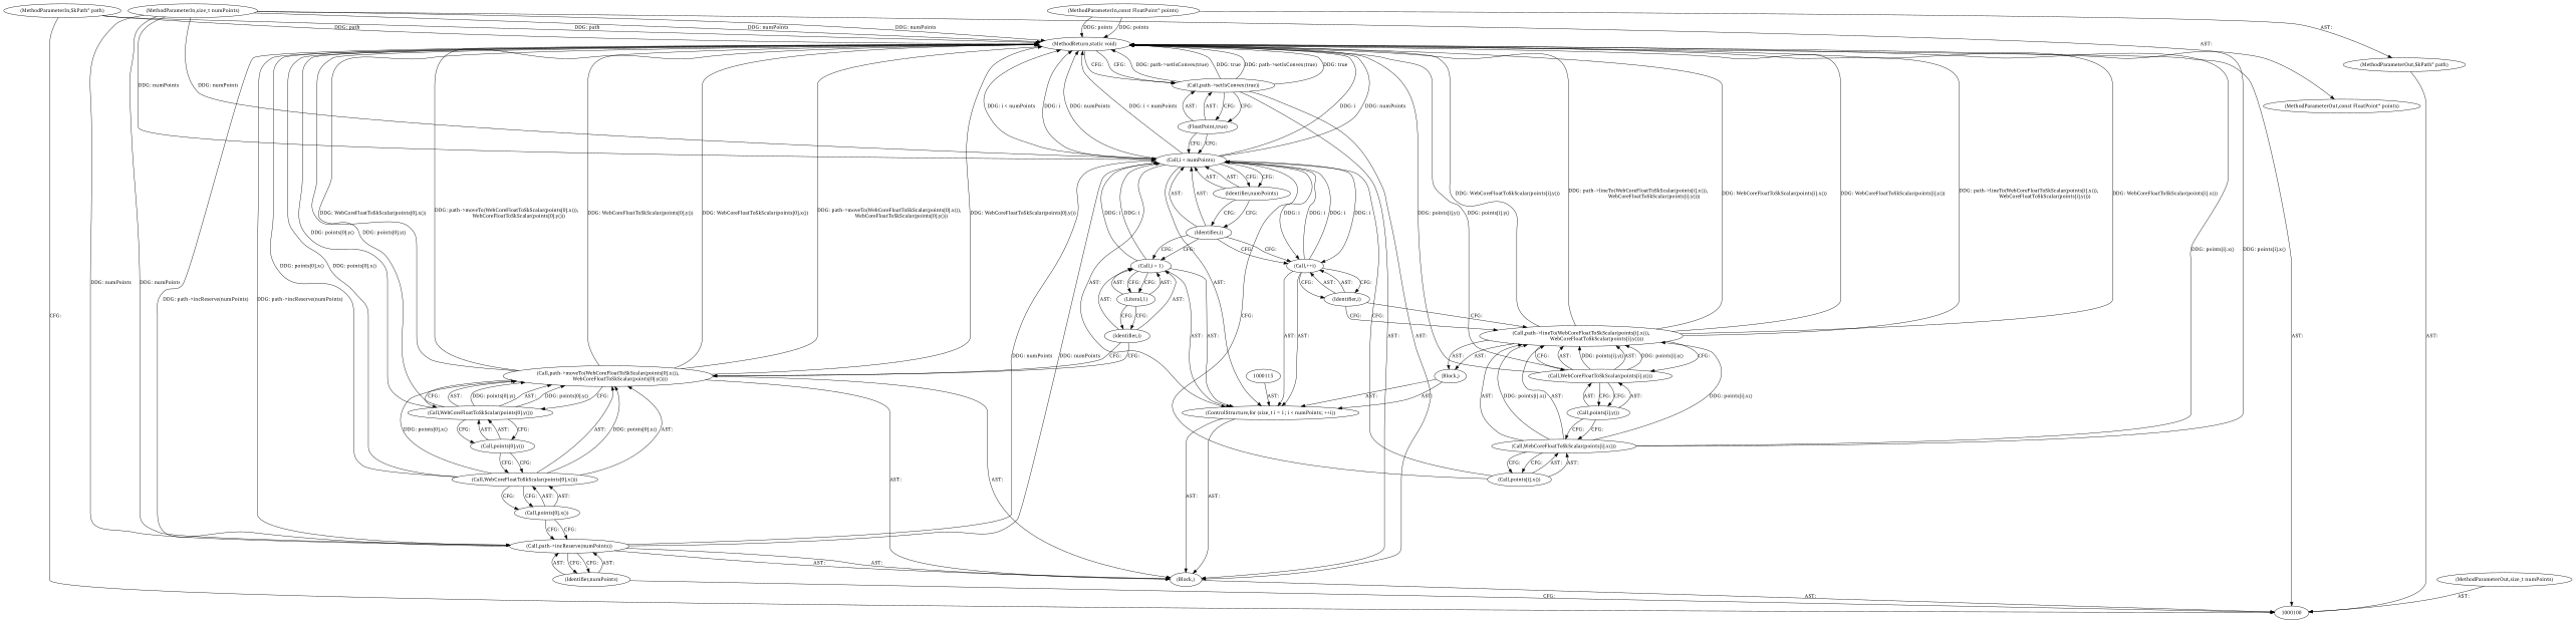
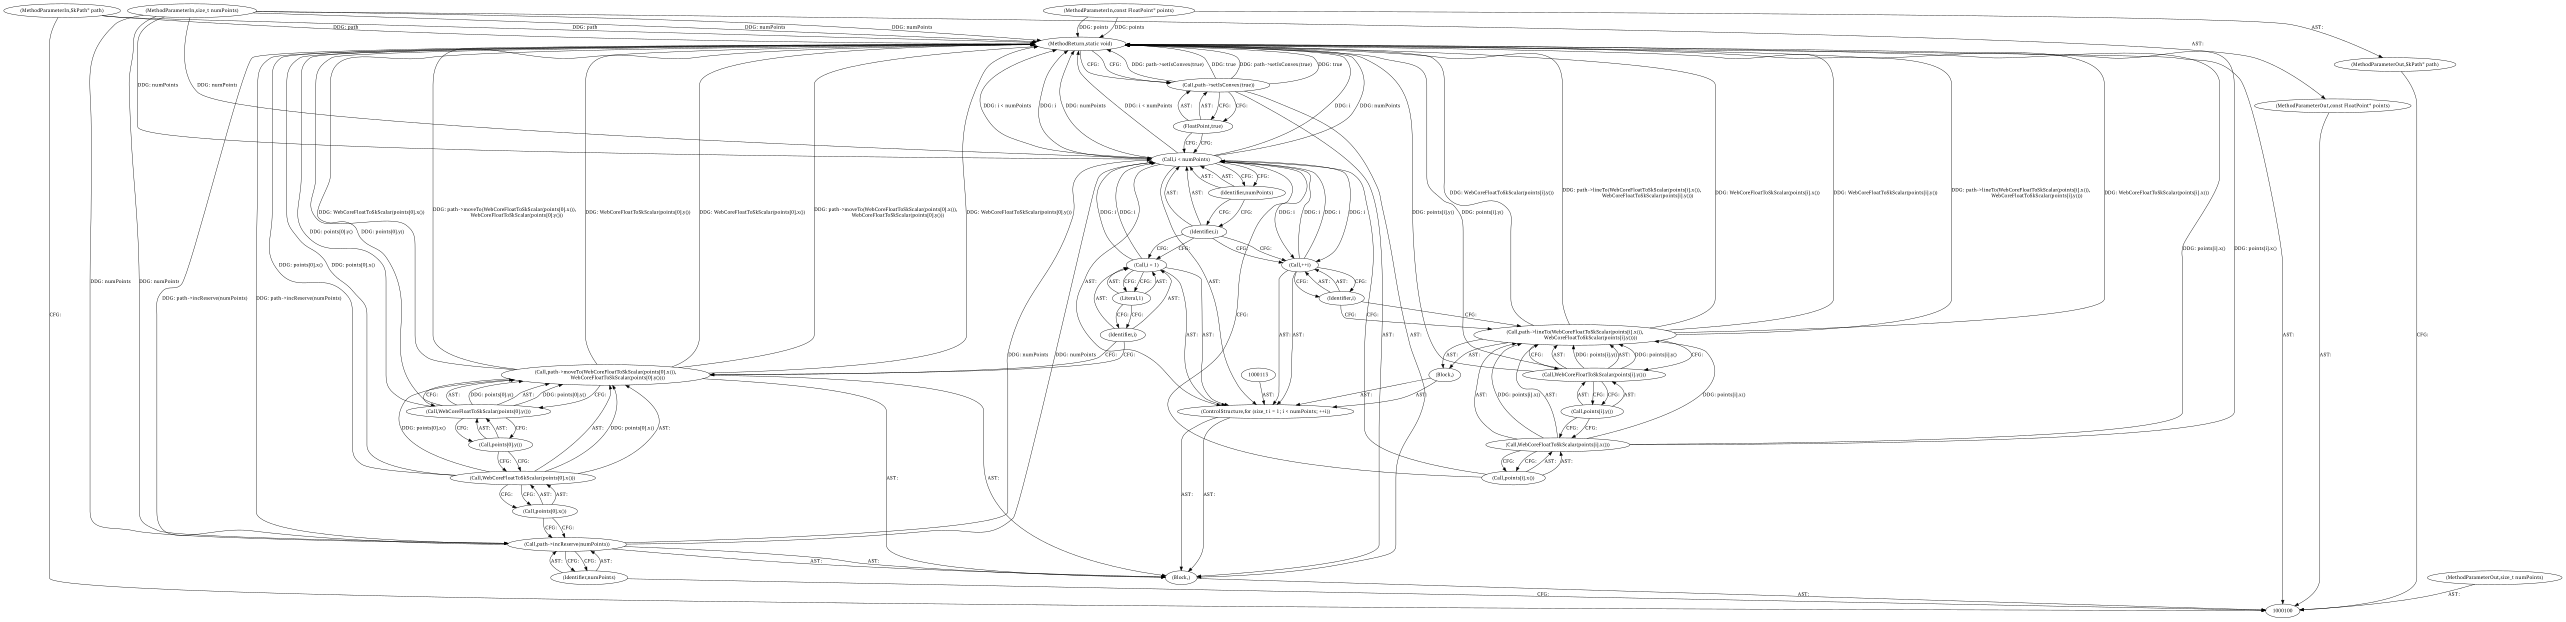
  digraph {
    fontname="PT Serif"
    node [fontname="PT Serif"]
    edge [fontname="PT Serif"]
    n1 [label="(MethodReturn,static void)"]
    n2 [label="(Call,path->setIsConvex(true))"]
    1000100
    n4 [label="(FloatPoint,true)"]
    n5 [label="(Block,)"]
    n6 [label="(MethodParameterIn,SkPath* path)"]
    n7 [label="(MethodParameterOut,SkPath* path)"]
    n8 [label="(MethodParameterIn,size_t numPoints)"]
    n9 [label="(Call,path->incReserve(numPoints))"]
    n10 [label="(Call,i < numPoints)"]
    n11 [label="(MethodParameterOut,const FloatPoint* points)"]
    n12 [label="(Identifier,numPoints)"]
    n13 [label="(ControlStructure,for (size_t i = 1; i < numPoints; ++i))"]
    n14 [label="(Identifier,numPoints)"]
    n15 [label="(Call,++i)"]
    n16 [label="(MethodParameterOut,size_t numPoints)"]
    n17 [label="(MethodParameterIn,const FloatPoint* points)"]
    n18 [label="(Call,WebCoreFloatToSkScalar(points[0].x()))"]
    n19 [label="(Call,path->moveTo(WebCoreFloatToSkScalar(points[0].x()),\n                 WebCoreFloatToSkScalar(points[0].y())))"]
    n20 [label="(Call,points[0].x())"]
    n21 [label="(Call,WebCoreFloatToSkScalar(points[0].y()))"]
    n22 [label="(Call,points[0].y())"]
    n23 [label="(Call,i = 1)"]
    n24 [label="(Literal,1)"]
    n25 [label="(Identifier,i)"]
    n26 [label="(Identifier,i)"]
    n27 [label="(Identifier,i)"]
    n28 [label="(Call,path->lineTo(WebCoreFloatToSkScalar(points[i].x()),\n                      WebCoreFloatToSkScalar(points[i].y())))"]
    n29 [label="(Block,)"]
    n30 [label="(Call,WebCoreFloatToSkScalar(points[i].y()))"]
    n31 [label="(Call,WebCoreFloatToSkScalar(points[i].x()))"]
    n32 [label="(Call,points[i].x())"]
    n33 [label="(Call,points[i].y())"]
    1000113
    n1 -> n2 [label="CFG: "]
    n1 -> n2 [label="CFG: "]
    n1 -> 1000100 [label="AST: "]
    n2 -> n1 [label="DDG: path->setIsConvex(true)"]
    n2 -> n1 [label="DDG: true"]
    n2 -> n1 [label="DDG: path->setIsConvex(true)"]
    n2 -> n1 [label="DDG: true"]
    n2 -> n4 [label="CFG: "]
    n2 -> n4 [label="CFG: "]
    n2 -> n5 [label="AST: "]
    n2 -> n5 [label="AST: "]
    n4 -> n2 [label="AST: "]
    n4 -> n2 [label="AST: "]
    n4 -> n10 [label="CFG: "]
    n4 -> n10 [label="CFG: "]
    n5 -> 1000100 [label="AST: "]
    n6 -> n1 [label="DDG: path"]
    n6 -> n1 [label="DDG: path"]
    n6 -> 1000100 [label="CFG: "]
-   n7 -> 1000100 [label="AST: "]
+   n7 -> 1000100 [label="CFG: "]
    n8 -> n1 [label="DDG: numPoints"]
    n8 -> n1 [label="DDG: numPoints"]
    n8 -> n9 [label="DDG: numPoints"]
    n8 -> n9 [label="DDG: numPoints"]
    n8 -> n10 [label="DDG: numPoints"]
    n8 -> n10 [label="DDG: numPoints"]
    n8 -> n11 [label="AST: "]
    n9 -> n1 [label="DDG: path->incReserve(numPoints)"]
    n9 -> n1 [label="DDG: path->incReserve(numPoints)"]
    n9 -> n5 [label="AST: "]
    n9 -> n5 [label="AST: "]
    n9 -> n10 [label="DDG: numPoints"]
    n9 -> n10 [label="DDG: numPoints"]
    n9 -> n12 [label="CFG: "]
    n9 -> n12 [label="CFG: "]
    n10 -> n1 [label="DDG: i < numPoints"]
    n10 -> n1 [label="DDG: i"]
    n10 -> n1 [label="DDG: numPoints"]
    n10 -> n1 [label="DDG: i < numPoints"]
    n10 -> n1 [label="DDG: i"]
    n10 -> n1 [label="DDG: numPoints"]
    n10 -> n13 [label="AST: "]
    n10 -> n13 [label="AST: "]
    n10 -> n14 [label="CFG: "]
    n10 -> n14 [label="CFG: "]
    n10 -> n15 [label="DDG: i"]
    n10 -> n15 [label="DDG: i"]
+   n11 -> 1000100 [label="AST: "]
    n12 -> 1000100 [label="CFG: "]
    n12 -> n9 [label="AST: "]
    n12 -> n9 [label="AST: "]
    n13 -> n5 [label="AST: "]
    n13 -> n5 [label="AST: "]
    n14 -> n10 [label="AST: "]
    n14 -> n10 [label="AST: "]
    n14 -> n26 [label="CFG: "]
    n14 -> n26 [label="CFG: "]
    n15 -> n10 [label="DDG: i"]
    n15 -> n10 [label="DDG: i"]
    n15 -> n13 [label="AST: "]
    n15 -> n13 [label="AST: "]
    n15 -> n27 [label="CFG: "]
    n15 -> n27 [label="CFG: "]
    n16 -> 1000100 [label="AST: "]
    n17 -> n1 [label="DDG: points"]
    n17 -> n1 [label="DDG: points"]
    n17 -> n7 [label="AST: "]
    n18 -> n1 [label="DDG: points[0].x()"]
    n18 -> n1 [label="DDG: points[0].x()"]
    n18 -> n19 [label="AST: "]
    n18 -> n19 [label="DDG: points[0].x()"]
    n18 -> n19 [label="AST: "]
    n18 -> n19 [label="DDG: points[0].x()"]
    n18 -> n20 [label="CFG: "]
    n18 -> n20 [label="CFG: "]
    n19 -> n1 [label="DDG: WebCoreFloatToSkScalar(points[0].x())"]
    n19 -> n1 [label="DDG: path->moveTo(WebCoreFloatToSkScalar(points[0].x()),\n                 WebCoreFloatToSkScalar(points[0].y()))"]
    n19 -> n1 [label="DDG: WebCoreFloatToSkScalar(points[0].y())"]
    n19 -> n1 [label="DDG: WebCoreFloatToSkScalar(points[0].x())"]
    n19 -> n1 [label="DDG: path->moveTo(WebCoreFloatToSkScalar(points[0].x()),\n                 WebCoreFloatToSkScalar(points[0].y()))"]
    n19 -> n1 [label="DDG: WebCoreFloatToSkScalar(points[0].y())"]
    n19 -> n5 [label="AST: "]
    n19 -> n5 [label="AST: "]
    n19 -> n21 [label="CFG: "]
    n19 -> n21 [label="CFG: "]
    n20 -> n9 [label="CFG: "]
    n20 -> n9 [label="CFG: "]
    n20 -> n18 [label="AST: "]
    n20 -> n18 [label="AST: "]
    n21 -> n1 [label="DDG: points[0].y()"]
    n21 -> n1 [label="DDG: points[0].y()"]
    n21 -> n19 [label="AST: "]
    n21 -> n19 [label="DDG: points[0].y()"]
    n21 -> n19 [label="AST: "]
    n21 -> n19 [label="DDG: points[0].y()"]
    n21 -> n22 [label="CFG: "]
    n21 -> n22 [label="CFG: "]
    n22 -> n18 [label="CFG: "]
    n22 -> n18 [label="CFG: "]
    n22 -> n21 [label="AST: "]
    n22 -> n21 [label="AST: "]
    n23 -> n10 [label="DDG: i"]
    n23 -> n10 [label="DDG: i"]
    n23 -> n13 [label="AST: "]
    n23 -> n13 [label="AST: "]
    n23 -> n24 [label="CFG: "]
    n23 -> n24 [label="CFG: "]
    n24 -> n23 [label="AST: "]
    n24 -> n23 [label="AST: "]
    n24 -> n25 [label="CFG: "]
    n24 -> n25 [label="CFG: "]
    n25 -> n19 [label="CFG: "]
    n25 -> n19 [label="CFG: "]
    n25 -> n23 [label="AST: "]
    n25 -> n23 [label="AST: "]
    n26 -> n10 [label="AST: "]
    n26 -> n10 [label="AST: "]
    n26 -> n15 [label="CFG: "]
    n26 -> n15 [label="CFG: "]
    n26 -> n23 [label="CFG: "]
    n26 -> n23 [label="CFG: "]
    n27 -> n15 [label="AST: "]
    n27 -> n15 [label="AST: "]
    n27 -> n28 [label="CFG: "]
    n27 -> n28 [label="CFG: "]
    n28 -> n1 [label="DDG: WebCoreFloatToSkScalar(points[i].y())"]
    n28 -> n1 [label="DDG: path->lineTo(WebCoreFloatToSkScalar(points[i].x()),\n                      WebCoreFloatToSkScalar(points[i].y()))"]
    n28 -> n1 [label="DDG: WebCoreFloatToSkScalar(points[i].x())"]
    n28 -> n1 [label="DDG: WebCoreFloatToSkScalar(points[i].y())"]
    n28 -> n1 [label="DDG: path->lineTo(WebCoreFloatToSkScalar(points[i].x()),\n                      WebCoreFloatToSkScalar(points[i].y()))"]
    n28 -> n1 [label="DDG: WebCoreFloatToSkScalar(points[i].x())"]
    n28 -> n29 [label="AST: "]
    n28 -> n29 [label="AST: "]
    n28 -> n30 [label="CFG: "]
    n28 -> n30 [label="CFG: "]
    n29 -> n13 [label="AST: "]
    n29 -> n13 [label="AST: "]
    n30 -> n1 [label="DDG: points[i].y()"]
    n30 -> n1 [label="DDG: points[i].y()"]
    n30 -> n28 [label="AST: "]
    n30 -> n28 [label="DDG: points[i].y()"]
    n30 -> n28 [label="AST: "]
    n30 -> n28 [label="DDG: points[i].y()"]
    n30 -> n33 [label="CFG: "]
    n30 -> n33 [label="CFG: "]
    n31 -> n1 [label="DDG: points[i].x()"]
    n31 -> n1 [label="DDG: points[i].x()"]
    n31 -> n28 [label="AST: "]
    n31 -> n28 [label="DDG: points[i].x()"]
    n31 -> n28 [label="AST: "]
    n31 -> n28 [label="DDG: points[i].x()"]
    n31 -> n32 [label="CFG: "]
    n31 -> n32 [label="CFG: "]
    n32 -> n10 [label="CFG: "]
    n32 -> n10 [label="CFG: "]
    n32 -> n31 [label="AST: "]
    n32 -> n31 [label="AST: "]
    n33 -> n30 [label="AST: "]
    n33 -> n30 [label="AST: "]
    n33 -> n31 [label="CFG: "]
    n33 -> n31 [label="CFG: "]
    1000113 -> n13 [label="AST: "]
  }
